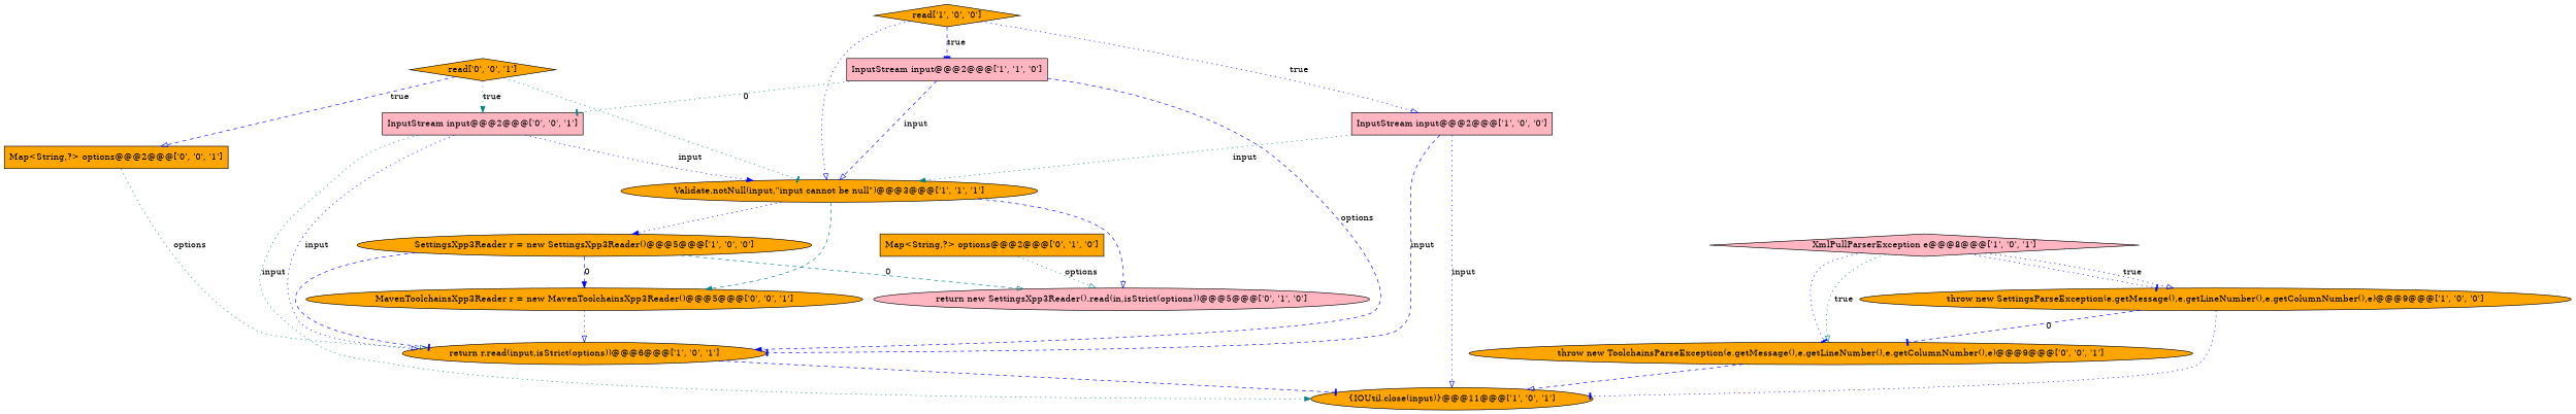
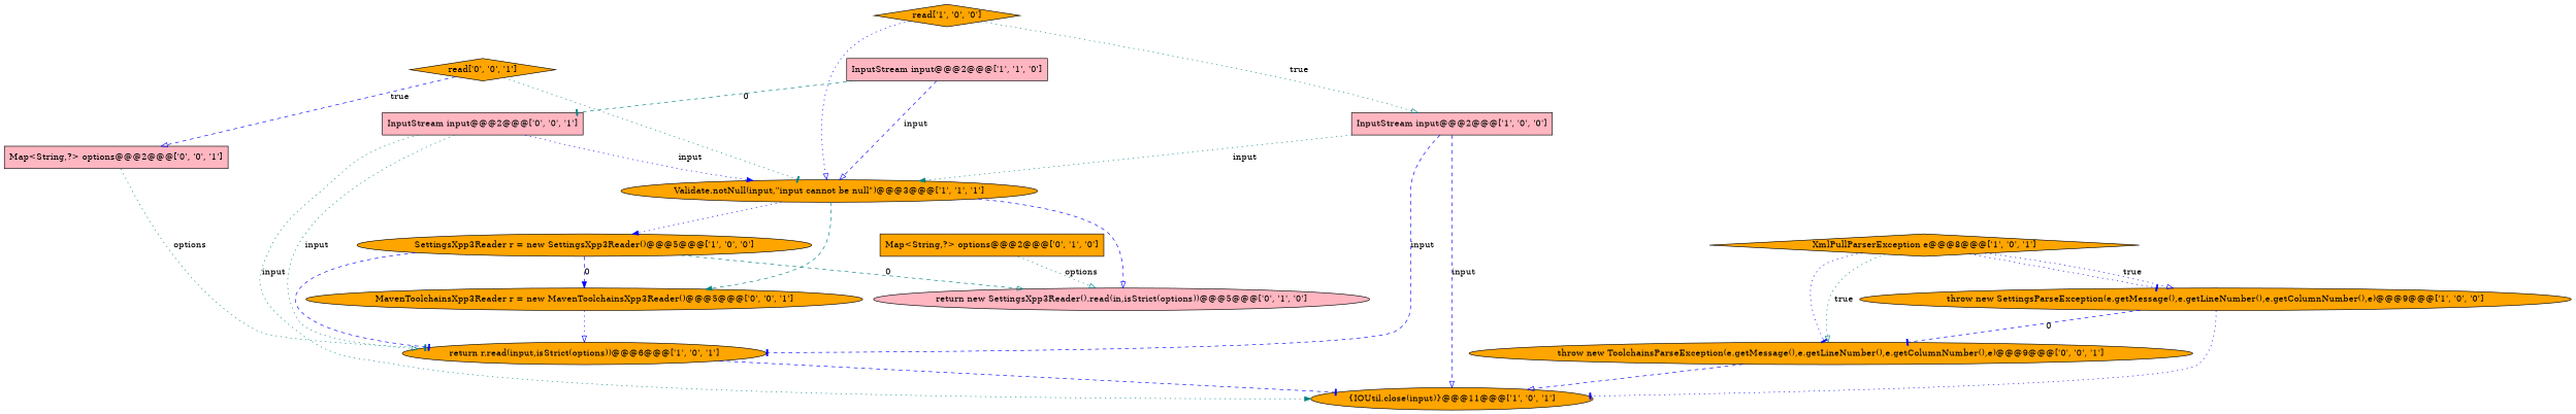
  digraph {
    node [fillcolor=orange shape=ellipse style=filled]
    edge [arrowhead=onormal color=blue style=dotted]
    n1 [label="throw new ToolchainsParseException(e.getMessage(),e.getLineNumber(),e.getColumnNumber(),e)@@@9@@@['0', '0', '1']"]
    n2 [label="{IOUtil.close(input)}@@@11@@@['1', '0', '1']"]
    n3 [label="read['0', '0', '1']" shape=diamond]
    n4 [fillcolor=lightpink label="InputStream input@@@2@@@['0', '0', '1']" shape=box]
    n5 [label="Validate.notNull(input,\"input cannot be null\")@@@3@@@['1', '1', '1']"]
-   n6 [label="Map<String,?> options@@@2@@@['0', '0', '1']" shape=box]
+   n6 [fillcolor=lightpink label="Map<String,?> options@@@2@@@['0', '0', '1']" shape=box]
    n7 [label="return r.read(input,isStrict(options))@@@6@@@['1', '0', '1']"]
    n8 [label="SettingsXpp3Reader r = new SettingsXpp3Reader()@@@5@@@['1', '0', '0']"]
    n9 [fillcolor=lightpink label="return new SettingsXpp3Reader().read(in,isStrict(options))@@@5@@@['0', '1', '0']"]
    n10 [label="MavenToolchainsXpp3Reader r = new MavenToolchainsXpp3Reader()@@@5@@@['0', '0', '1']"]
    n11 [fillcolor=lightpink label="InputStream input@@@2@@@['1', '1', '0']" shape=box]
    n12 [label="Map<String,?> options@@@2@@@['0', '1', '0']" shape=box]
    n13 [label="read['1', '0', '0']" shape=diamond]
    n14 [fillcolor=lightpink label="InputStream input@@@2@@@['1', '0', '0']" shape=box]
-   n15 [fillcolor=lightpink label="XmlPullParserException e@@@8@@@['1', '0', '1']" shape=diamond]
+   n15 [label="XmlPullParserException e@@@8@@@['1', '0', '1']" shape=diamond]
    n16 [label="throw new SettingsParseException(e.getMessage(),e.getLineNumber(),e.getColumnNumber(),e)@@@9@@@['1', '0', '0']"]
    n1 -> n2 [style=dashed]
-   n3 -> n4 [arrowhead=normal color=teal label=true]
    n3 -> n5 [arrowhead=tee color=teal]
    n3 -> n6 [label=true style=dashed]
    n4 -> n2 [arrowhead=normal color=teal label=input]
    n4 -> n5 [arrowhead=normal label=input]
-   n4 -> n7 [label=input]
+   n4 -> n7 [color=teal label=input]
    n5 -> n8 [arrowhead=normal]
    n5 -> n9 [style=dashed]
    n5 -> n10 [arrowhead=normal color=teal style=dashed]
-   n6 -> n7 [color=teal label=options]
+   n6 -> n7 [arrowhead=tee color=teal label=options]
    n7 -> n2 [arrowhead=tee style=dashed]
    n8 -> n7 [arrowhead=tee style=dashed]
    n8 -> n9 [color=teal label=0 style=dashed]
    n8 -> n10 [arrowhead=normal label=0 style=dashed]
    n10 -> n7
-   n11 -> n4 [arrowhead=tee color=teal label=0]
+   n11 -> n4 [arrowhead=tee color=teal label=0 style=dashed]
    n11 -> n5 [label=input style=dashed]
-   n11 -> n7 [arrowhead=normal label=options style=dashed]
    n12 -> n9 [color=teal label=options]
    n13 -> n5
-   n13 -> n11 [arrowhead=tee label=true style=dashed]
-   n13 -> n14 [label=true]
-   n14 -> n2 [label=input]
+   n13 -> n14 [color=teal label=true]
+   n14 -> n2 [label=input style=dashed]
    n14 -> n5 [arrowhead=normal color=teal label=input]
    n14 -> n7 [arrowhead=tee label=input style=dashed]
    n15 -> n1 [arrowhead=tee]
    n15 -> n1 [color=teal label=true]
    n15 -> n16 [arrowhead=tee]
    n15 -> n16 [label=true]
    n16 -> n1 [arrowhead=tee label=0 style=dashed]
    n16 -> n2 [arrowhead=tee]
  }
